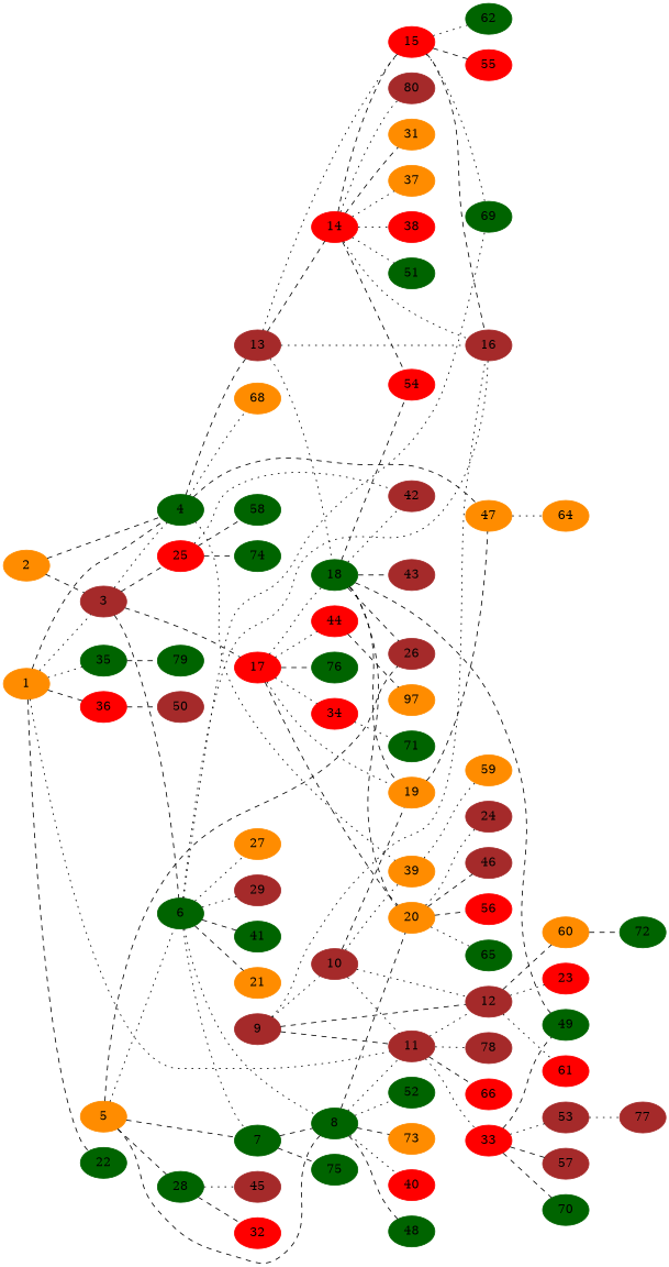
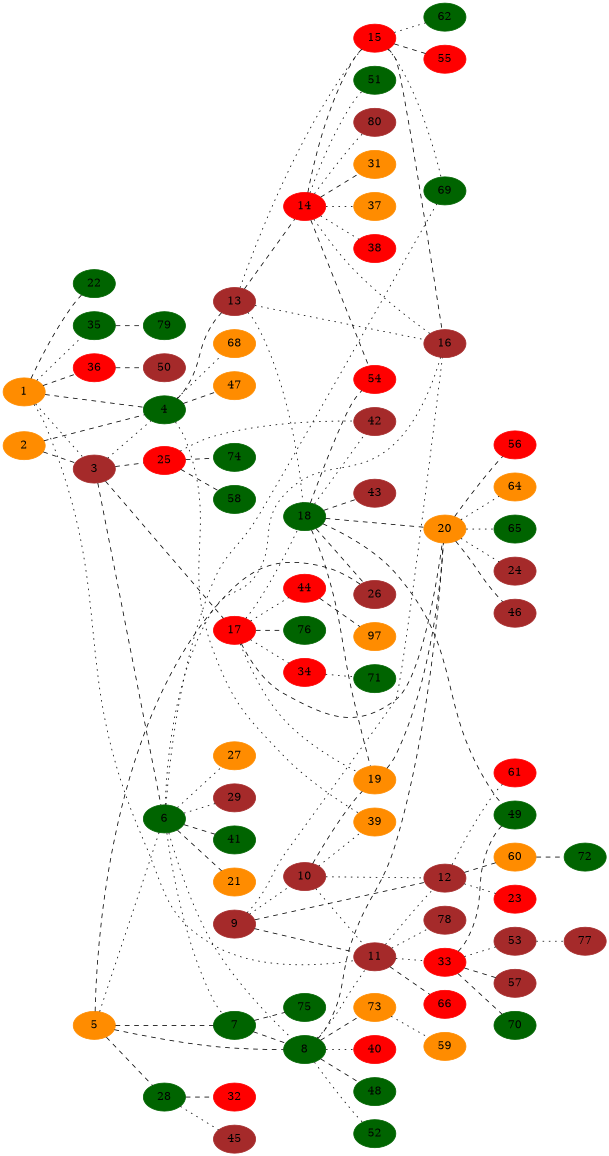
  graph {
    rankdir=LR
    node [color=darkgreen style=filled]
    edge [style=dashed]
    1 [color=darkorange]
    3 [color=brown]
    4
    11 [color=brown]
    22
    35
    36 [color=red]
    2 [color=darkorange]
    6
    17 [color=red]
    25 [color=red]
    13 [color=brown]
    39 [color=darkorange]
    47 [color=darkorange]
    68 [color=darkorange]
    12 [color=brown]
    33 [color=red]
    66 [color=red]
    78 [color=brown]
    79
    50 [color=brown]
    7
    8
    16 [color=brown]
    21 [color=darkorange]
    27 [color=darkorange]
    29 [color=brown]
    41
    69
    20 [color=darkorange]
    19 [color=darkorange]
    18
    34 [color=red]
    44 [color=red]
    76
    42 [color=brown]
    58
    74
    14 [color=red]
    15 [color=red]
    59 [color=darkorange]
    5 [color=darkorange]
    26 [color=brown]
    28
    75
    40 [color=red]
    48
    52
    73 [color=darkorange]
    32 [color=red]
    45 [color=brown]
    24 [color=brown]
    46 [color=brown]
    56 [color=red]
    64 [color=darkorange]
    65
    9 [color=brown]
    10 [color=brown]
    23 [color=red]
    60 [color=darkorange]
    61 [color=red]
    49
    53 [color=brown]
    57 [color=brown]
    70
    72
    31 [color=darkorange]
    37 [color=darkorange]
    38 [color=red]
    51
    54 [color=red]
    80 [color=brown]
    55 [color=red]
    62
    43 [color=brown]
    71
    n77 [color=darkorange label=97]
    77 [color=brown]
    1 -- 3 [style=dotted]
    1 -- 4
    1 -- 11 [style=dotted]
    1 -- 22
    1 -- 35 [style=dotted]
    1 -- 36
    3 -- 4 [style=dotted]
    3 -- 6
    3 -- 17
    3 -- 25
    4 -- 13
    4 -- 39 [style=dotted]
    4 -- 47
    4 -- 68 [style=dotted]
    11 -- 12 [style=dotted]
    11 -- 33 [style=dotted]
    11 -- 66
    11 -- 78 [style=dotted]
    35 -- 79
    36 -- 50
    2 -- 3
    2 -- 4
    6 -- 7 [style=dotted]
    6 -- 8 [style=dotted]
    6 -- 16 [style=dotted]
    6 -- 21
    6 -- 27 [style=dotted]
    6 -- 29 [style=dotted]
    6 -- 41
    6 -- 69 [style=dotted]
    17 -- 20
    17 -- 19 [style=dotted]
    17 -- 18 [style=dotted]
    17 -- 34 [style=dotted]
    17 -- 44 [style=dotted]
    17 -- 76
    25 -- 42 [style=dotted]
    25 -- 58
    25 -- 74
    13 -- 16 [style=dotted]
    13 -- 18 [style=dotted]
    13 -- 14
    13 -- 15 [style=dotted]
-   39 -- 59 [style=dotted]
+   73 -- 59 [style=dotted]
    12 -- 23 [style=dotted]
    12 -- 60
    12 -- 61 [style=dotted]
    33 -- 49
    33 -- 53 [style=dotted]
    33 -- 57
    33 -- 70
    7 -- 8
    7 -- 75
    8 -- 11 [style=dotted]
    8 -- 20
    8 -- 40 [style=dotted]
    8 -- 48
    8 -- 52 [style=dotted]
    8 -- 73
    20 -- 24 [style=dotted]
    20 -- 46
    20 -- 56
-   47 -- 64 [style=dotted]
+   20 -- 64 [style=dotted]
    20 -- 65 [style=dotted]
-   19 -- 47
+   19 -- 20
    18 -- 20
    18 -- 19
    18 -- 42 [style=dotted]
    18 -- 26
    18 -- 49
    18 -- 54
    18 -- 43
    34 -- 71 [style=dotted]
    44 -- n77
    14 -- 16 [style=dotted]
    14 -- 15
    14 -- 31
    14 -- 37 [style=dotted]
    14 -- 38 [style=dotted]
    14 -- 51 [style=dotted]
    14 -- 54
    14 -- 80 [style=dotted]
    15 -- 16
    15 -- 69 [style=dotted]
    15 -- 55
    15 -- 62 [style=dotted]
    5 -- 6 [style=dotted]
    5 -- 7
    5 -- 8
    5 -- 26
    5 -- 28
    28 -- 32
    28 -- 45 [style=dotted]
    9 -- 11
    9 -- 12
    9 -- 16 [style=dotted]
    9 -- 10 [style=dotted]
    10 -- 11 [style=dotted]
    10 -- 39 [style=dotted]
    10 -- 12 [style=dotted]
    10 -- 19
    60 -- 72
    53 -- 77 [style=dotted]
  }
